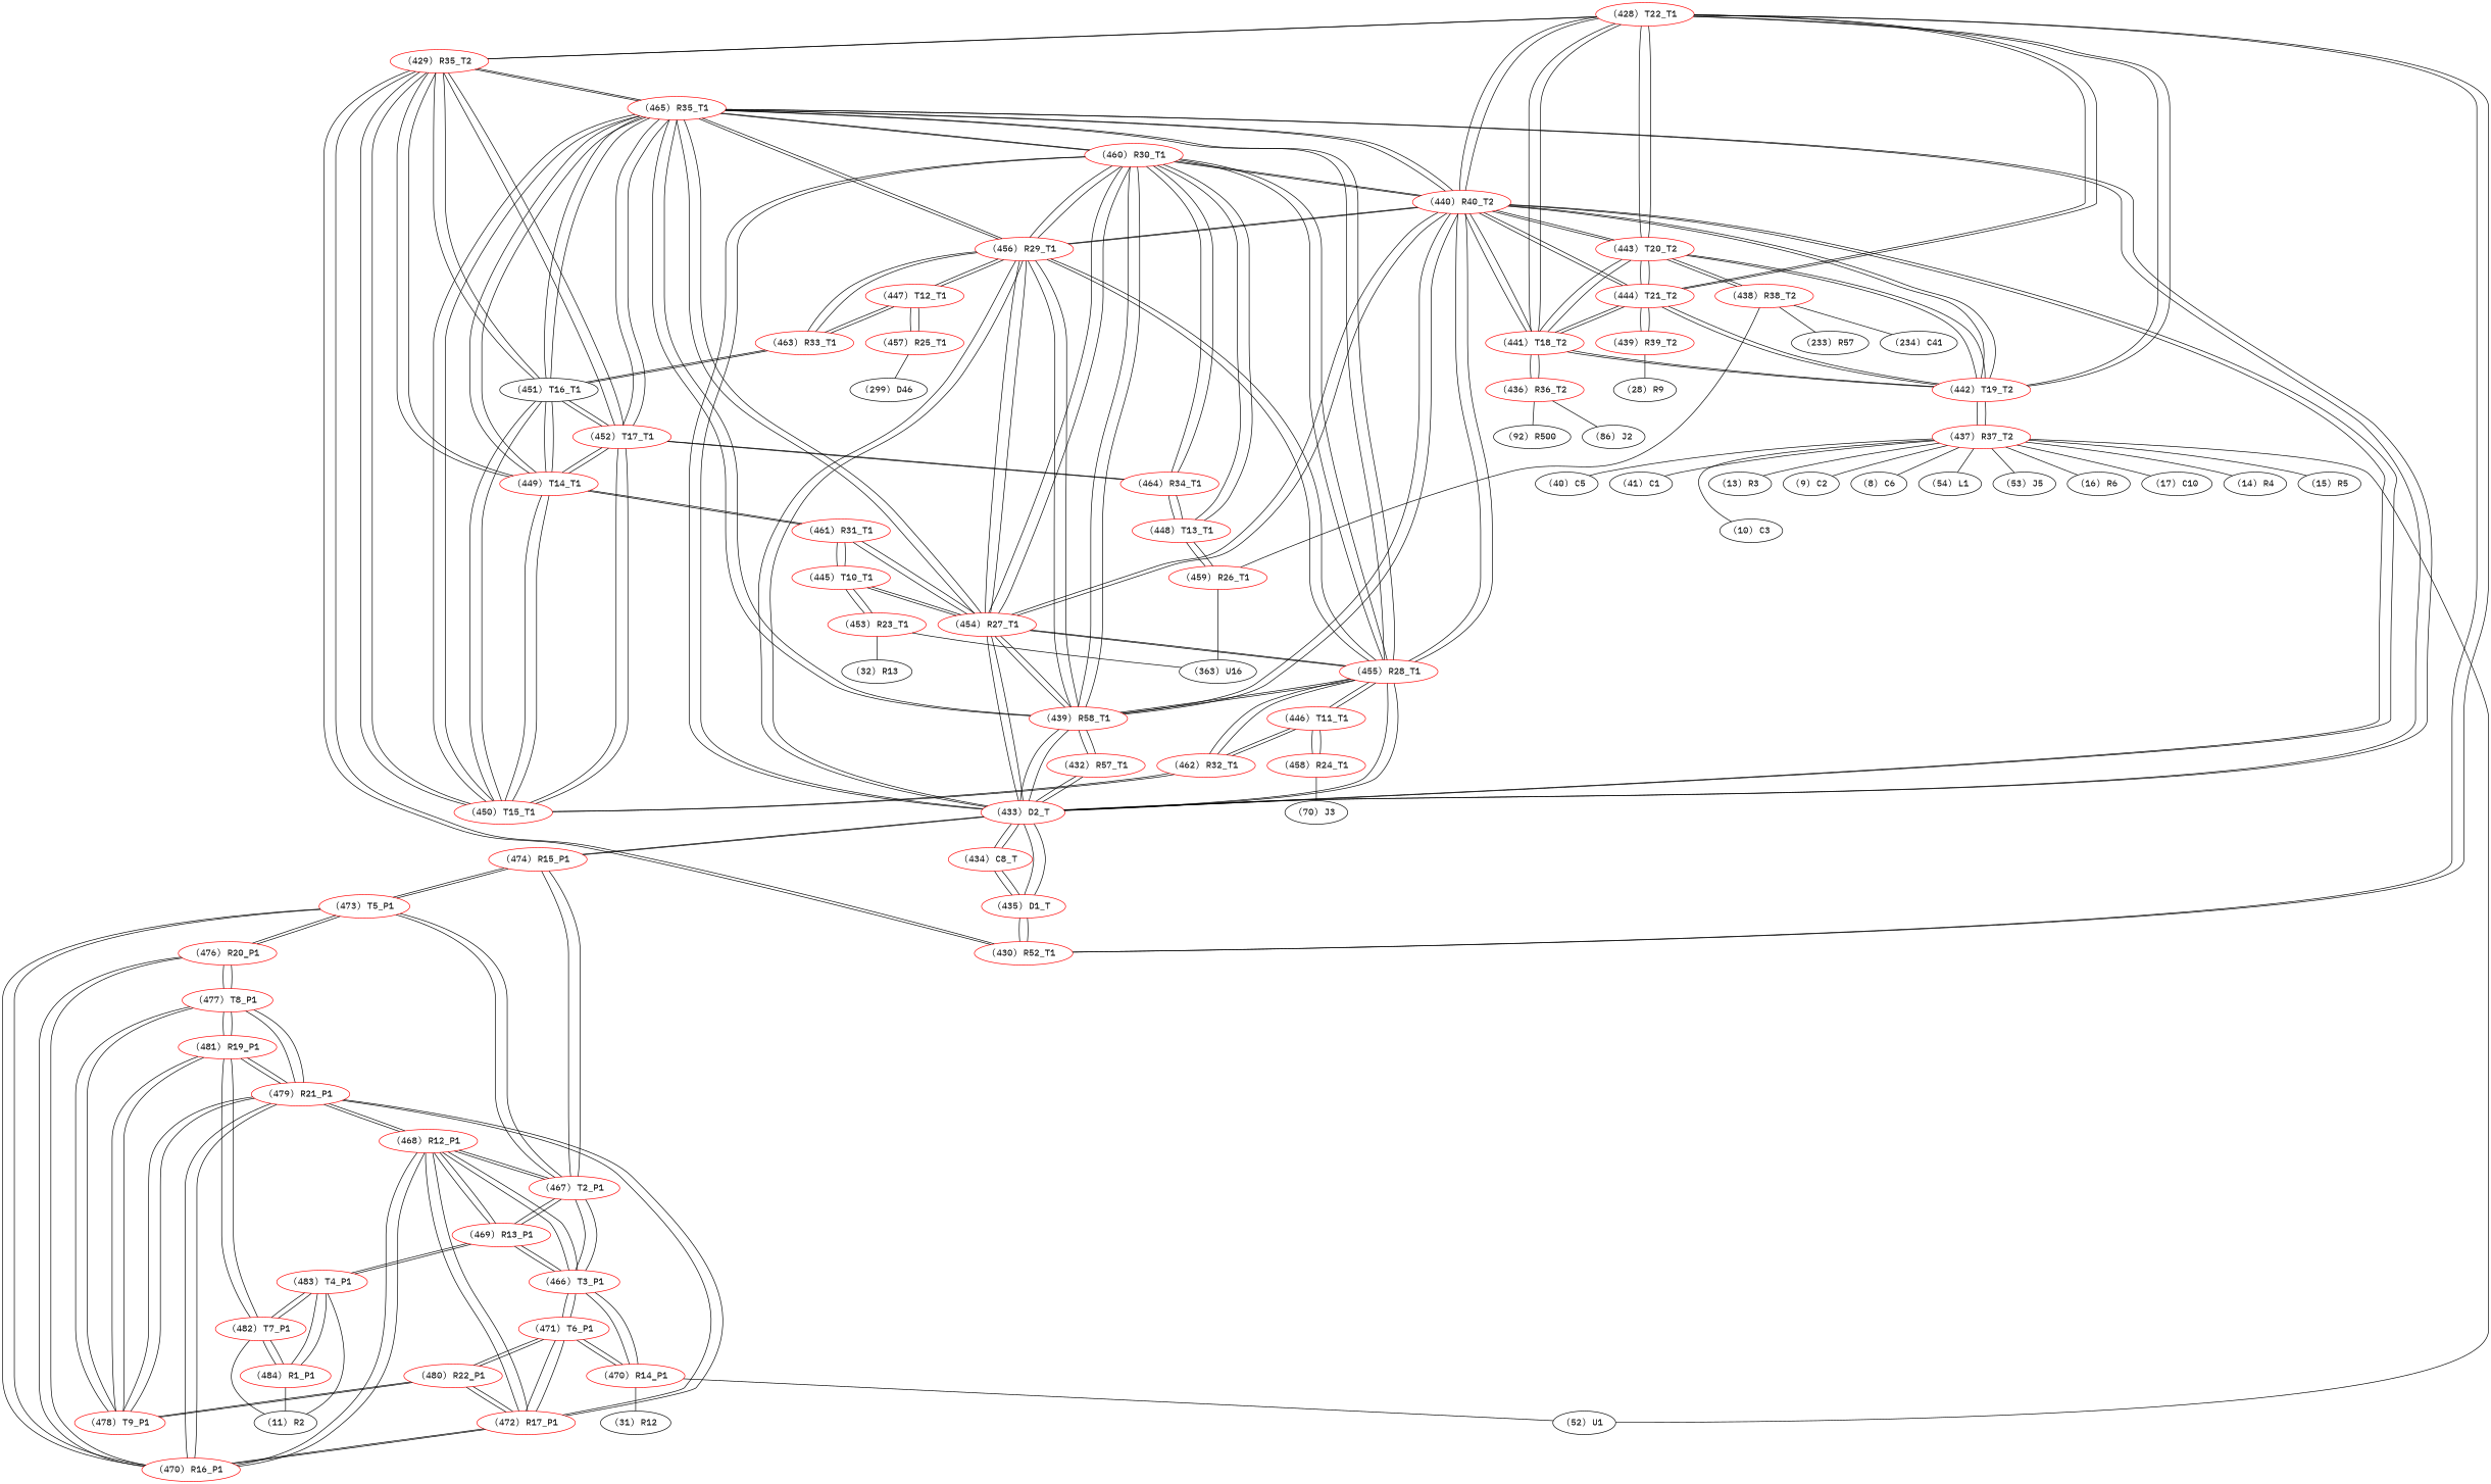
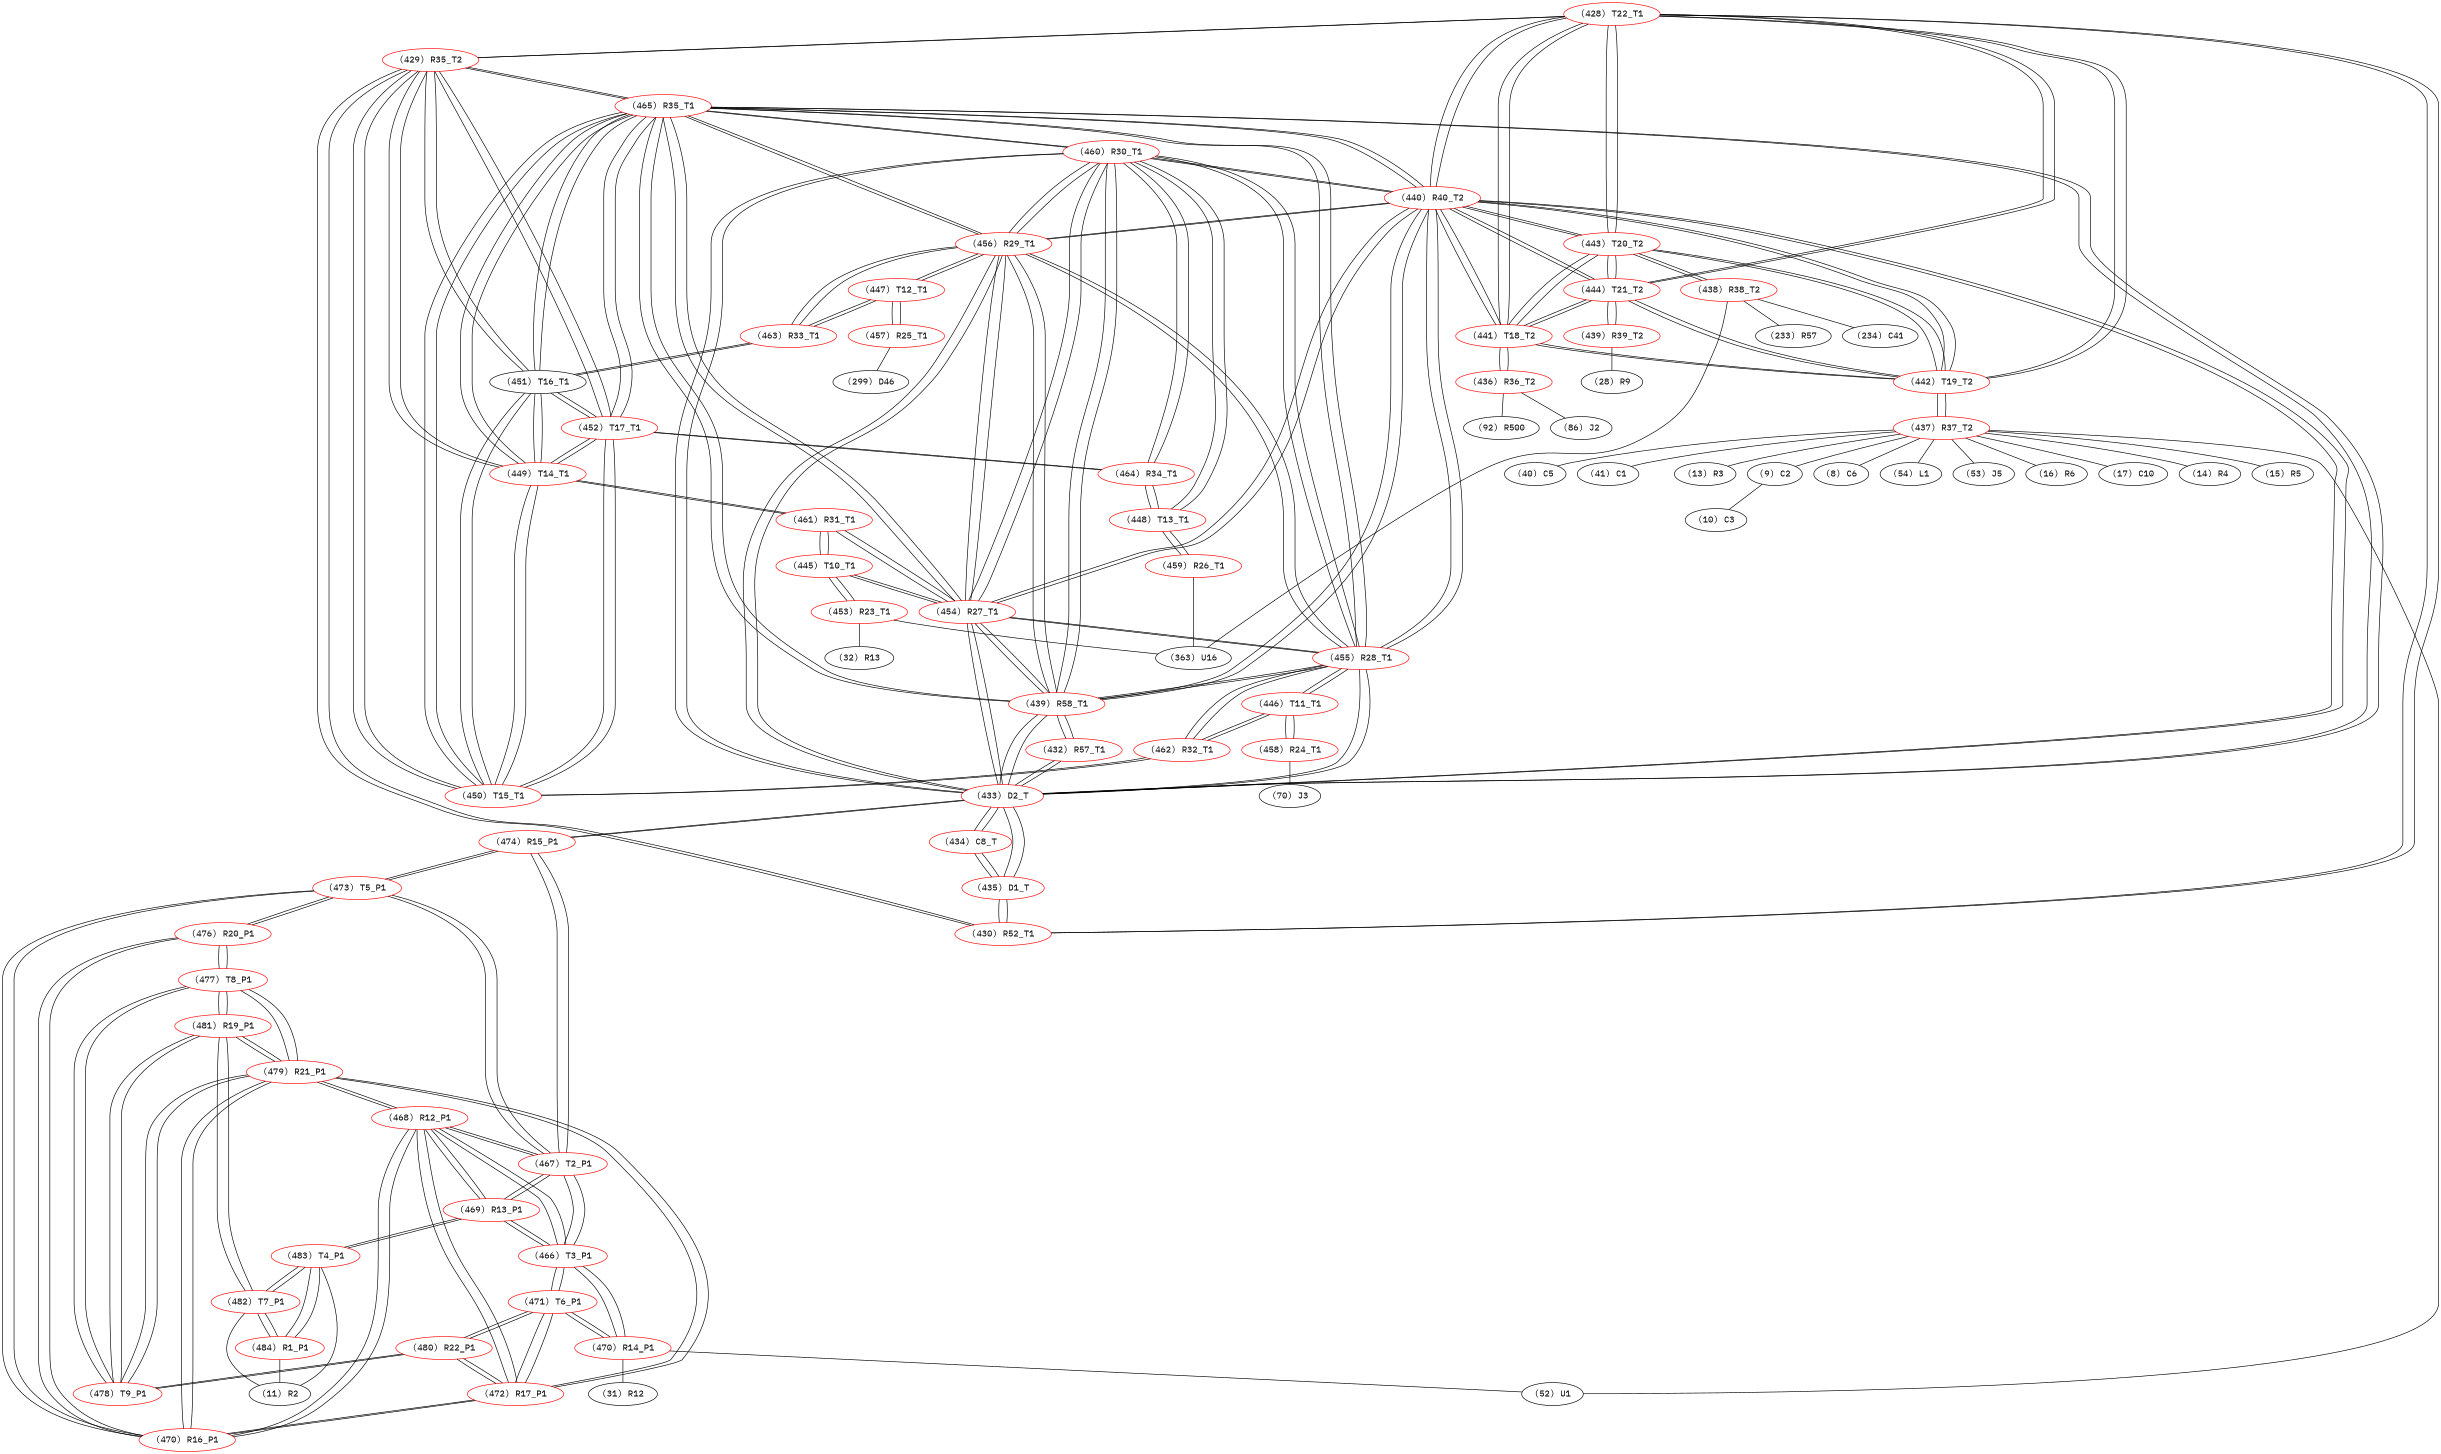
  graph {
    fontname="IBM Plex Mono"
    node [color=red fontname="IBM Plex Mono"]
    edge [fontname="IBM Plex Mono"]
    n1 [label="(428) T22_T1"]
    n2 [label="(429) R35_T2"]
    n3 [label="(430) R52_T1"]
    n4 [label="(443) T20_T2"]
    n5 [label="(444) T21_T2"]
    n6 [label="(442) T19_T2"]
    n7 [label="(440) R40_T2"]
    n8 [label="(441) T18_T2"]
    n9 [label="(449) T14_T1"]
    n10 [label="(450) T15_T1"]
    n11 [label="(452) T17_T1"]
    n12 [color=black label="(451) T16_T1"]
    n13 [label="(465) R35_T1"]
    n14 [label="(435) D1_T"]
    n15 [label="(438) R38_T2"]
    n16 [label="(439) R39_T2"]
    n17 [label="(437) R37_T2"]
    n18 [label="(439) R58_T1"]
    n19 [label="(433) D2_T"]
    n20 [label="(454) R27_T1"]
    n21 [label="(455) R28_T1"]
    n22 [label="(456) R29_T1"]
    n23 [label="(460) R30_T1"]
    n24 [label="(436) R36_T2"]
    n25 [label="(461) R31_T1"]
    n26 [label="(462) R32_T1"]
    n27 [label="(464) R34_T1"]
    n28 [label="(463) R33_T1"]
    n29 [label="(434) C8_T"]
    n30 [label="(363) U16" color=""]
    n31 [label="(233) R57" color=""]
    n32 [label="(234) C41" color=""]
    n33 [label="(28) R9" color=""]
    n34 [label="(13) R3" color=""]
    n35 [label="(10) C3" color=""]
    n36 [label="(9) C2" color=""]
    n37 [label="(8) C6" color=""]
    n38 [label="(54) L1" color=""]
    n39 [label="(53) J5" color=""]
    n40 [label="(16) R6" color=""]
    n41 [label="(52) U1" color=""]
    n42 [label="(17) C10" color=""]
    n43 [label="(14) R4" color=""]
    n44 [label="(15) R5" color=""]
    n45 [label="(40) C5" color=""]
    n46 [label="(41) C1" color=""]
    n47 [label="(432) R57_T1"]
    n48 [label="(474) R15_P1"]
    n49 [label="(445) T10_T1"]
    n50 [label="(446) T11_T1"]
    n51 [label="(447) T12_T1"]
    n52 [label="(448) T13_T1"]
    n53 [label="(92) R500" color=""]
    n54 [label="(86) J2" color=""]
    n55 [label="(467) T2_P1"]
    n56 [label="(473) T5_P1"]
    n57 [label="(453) R23_T1"]
    n58 [label="(458) R24_T1"]
    n59 [label="(457) R25_T1"]
    n60 [label="(459) R26_T1"]
    n61 [label="(466) T3_P1"]
    n62 [label="(469) R13_P1"]
    n63 [label="(468) R12_P1"]
    n64 [label="(470) R16_P1"]
    n65 [label="(476) R20_P1"]
    n66 [label="(32) R13" color=""]
    n67 [label="(70) J3" color=""]
    n68 [label="(299) D46" color=""]
    n69 [label="(470) R14_P1"]
    n70 [label="(471) T6_P1"]
    n71 [label="(31) R12" color=""]
    n72 [label="(472) R17_P1"]
    n73 [label="(480) R22_P1"]
    n74 [label="(483) T4_P1"]
    n75 [label="(479) R21_P1"]
    n76 [label="(478) T9_P1"]
    n77 [label="(482) T7_P1"]
    n78 [label="(484) R1_P1"]
    n79 [label="(11) R2" color=""]
    n80 [label="(477) T8_P1"]
    n81 [label="(481) R19_P1"]
    n1 -- n2
    n1 -- n3
    n1 -- n4
    n1 -- n5
    n1 -- n6
    n1 -- n7
    n1 -- n8
    n2 -- n1
    n2 -- n3
    n2 -- n9
    n2 -- n10
    n2 -- n11
    n2 -- n12
    n2 -- n13
    n3 -- n1
    n3 -- n2
    n3 -- n14
    n4 -- n1
    n4 -- n5
    n4 -- n6
    n4 -- n7
    n4 -- n8
    n4 -- n15
    n5 -- n1
    n5 -- n4
    n5 -- n6
    n5 -- n7
    n5 -- n8
    n5 -- n16
    n6 -- n1
    n6 -- n4
    n6 -- n5
    n6 -- n7
    n6 -- n8
    n6 -- n17
    n7 -- n1
    n7 -- n4
    n7 -- n5
    n7 -- n6
    n7 -- n8
    n7 -- n13
    n7 -- n18
    n7 -- n19
    n7 -- n20
    n7 -- n21
    n7 -- n22
    n7 -- n23
    n8 -- n1
    n8 -- n4
    n8 -- n5
    n8 -- n6
    n8 -- n7
    n8 -- n24
    n9 -- n2
    n9 -- n10
    n9 -- n11
    n9 -- n12
    n9 -- n13
    n9 -- n25
    n10 -- n2
    n10 -- n9
    n10 -- n11
    n10 -- n12
    n10 -- n13
    n10 -- n26
    n11 -- n2
    n11 -- n9
    n11 -- n10
    n11 -- n12
    n11 -- n13
    n11 -- n27
    n12 -- n2
    n12 -- n9
    n12 -- n10
    n12 -- n11
    n12 -- n13
    n12 -- n28
    n13 -- n2
    n13 -- n7
    n13 -- n9
    n13 -- n10
    n13 -- n11
    n13 -- n12
    n13 -- n18
    n13 -- n19
    n13 -- n20
    n13 -- n21
    n13 -- n22
    n13 -- n23
    n14 -- n3
    n14 -- n19
    n14 -- n29
    n15 -- n4
-   n15 -- n60
+   n15 -- n30
    n15 -- n31
    n15 -- n32
    n16 -- n5
    n16 -- n33
    n17 -- n6
    n17 -- n34
-   n17 -- n35
+   n36 -- n35
    n17 -- n36
    n17 -- n37
    n17 -- n38
    n17 -- n39
    n17 -- n40
    n17 -- n41
    n17 -- n42
    n17 -- n43
    n17 -- n44
    n17 -- n45
    n17 -- n46
    n18 -- n7
    n18 -- n13
    n18 -- n19
    n18 -- n20
    n18 -- n21
    n18 -- n22
    n18 -- n23
    n18 -- n47
    n19 -- n7
    n19 -- n13
    n19 -- n14
    n19 -- n18
    n19 -- n20
    n19 -- n21
    n19 -- n22
    n19 -- n23
    n19 -- n29
    n19 -- n47
    n19 -- n48
    n20 -- n7
    n20 -- n13
    n20 -- n18
    n20 -- n19
    n20 -- n21
    n20 -- n22
    n20 -- n23
    n20 -- n25
    n20 -- n49
    n21 -- n7
    n21 -- n13
    n21 -- n18
    n21 -- n19
    n21 -- n20
    n21 -- n22
    n21 -- n23
    n21 -- n26
    n21 -- n50
    n22 -- n7
    n22 -- n13
    n22 -- n18
    n22 -- n19
    n22 -- n20
    n22 -- n21
    n22 -- n23
    n22 -- n28
    n22 -- n51
    n23 -- n7
    n23 -- n13
    n23 -- n18
    n23 -- n19
    n23 -- n20
    n23 -- n21
    n23 -- n22
    n23 -- n27
    n23 -- n52
    n24 -- n8
    n24 -- n53
    n24 -- n54
    n25 -- n9
    n25 -- n20
    n25 -- n49
    n26 -- n10
    n26 -- n21
    n26 -- n50
    n27 -- n11
    n27 -- n23
    n27 -- n52
    n28 -- n12
    n28 -- n22
    n28 -- n51
    n29 -- n14
    n29 -- n19
    n47 -- n18
    n47 -- n19
    n48 -- n19
    n48 -- n55
    n48 -- n56
    n49 -- n20
    n49 -- n25
    n49 -- n57
    n50 -- n21
    n50 -- n26
    n50 -- n58
    n51 -- n22
    n51 -- n28
    n51 -- n59
    n52 -- n23
    n52 -- n27
    n52 -- n60
    n55 -- n48
    n55 -- n56
    n55 -- n61
    n55 -- n62
    n55 -- n63
    n56 -- n48
    n56 -- n55
    n56 -- n64
    n56 -- n65
    n57 -- n30
    n57 -- n49
    n57 -- n66
    n58 -- n50
    n58 -- n67
    n59 -- n51
    n59 -- n68
    n60 -- n30
    n60 -- n52
    n61 -- n55
    n61 -- n62
    n61 -- n63
    n61 -- n69
    n61 -- n70
    n62 -- n55
    n62 -- n61
    n62 -- n63
    n62 -- n74
    n63 -- n55
    n63 -- n61
    n63 -- n62
    n63 -- n64
    n63 -- n72
    n63 -- n75
    n64 -- n56
    n64 -- n63
    n64 -- n65
    n64 -- n72
    n64 -- n75
    n65 -- n56
    n65 -- n64
    n65 -- n80
    n69 -- n41
    n69 -- n61
    n69 -- n70
    n69 -- n71
    n70 -- n61
    n70 -- n69
    n70 -- n72
    n70 -- n73
    n72 -- n63
    n72 -- n64
    n72 -- n70
    n72 -- n73
    n72 -- n75
    n73 -- n70
    n73 -- n72
    n73 -- n76
    n74 -- n62
    n74 -- n77
    n74 -- n78
    n74 -- n79
    n75 -- n63
    n75 -- n64
    n75 -- n72
    n75 -- n76
    n75 -- n80
    n75 -- n81
    n76 -- n73
    n76 -- n75
    n76 -- n80
    n76 -- n81
    n77 -- n74
    n77 -- n78
    n77 -- n79
    n77 -- n81
    n78 -- n74
    n78 -- n77
    n78 -- n79
    n80 -- n65
    n80 -- n75
    n80 -- n76
    n80 -- n81
    n81 -- n75
    n81 -- n76
    n81 -- n77
    n81 -- n80
  }
